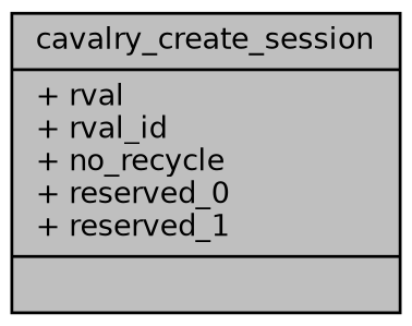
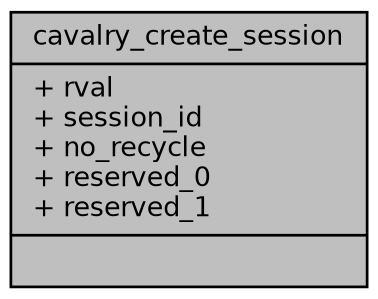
  digraph {
-   n1 [color=black fillcolor=grey75 fontcolor=black fontname=Helvetica fontsize=10 height=0.2 label="{cavalry_create_session\n|+ rval\l+ rval_id\l+ no_recycle\l+ reserved_0\l+ reserved_1\l|}" shape=record style=filled width=0.4]
+   n1 [color=black fillcolor=grey75 fontcolor=black fontname=Helvetica fontsize=10 height=0.2 label="{cavalry_create_session\n|+ rval\l+ session_id\l+ no_recycle\l+ reserved_0\l+ reserved_1\l|}" shape=record style=filled width=0.4]
  }
